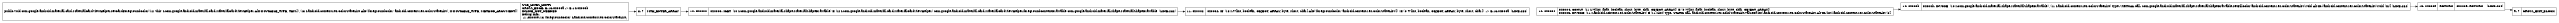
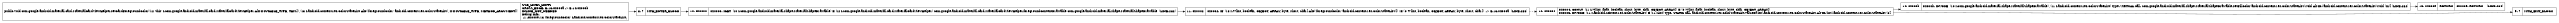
  digraph {
    rankdir=LR
    node [shape=record]
-   n1 [label="{8\:\ ?|MTH_ENTER_ARRAY\l}"]
+   n1 [label="{8\:\ ?|MTH_ENTER_BLOCK\l}"]
    n2 [label="{10\:\ 0x0000|0x0000: IGET  (r0 I:com.google.android.material.shape.MaterialShapeDrawable) = (r2 I:com.google.android.material.card.MaterialCardViewHelper) com.google.android.material.card.MaterialCardViewHelper.foregroundContentDrawable com.google.android.material.shape.MaterialShapeDrawable  (LINE:282)\l}"]
    n3 [label="{11\:\ 0x0002|0x0002: IF  (r3 I:??[int, boolean, OBJECT, ARRAY, byte, short, char] A[D('foregroundColor' android.content.res.ColorStateList)]) != (0 ??[int, boolean, OBJECT, ARRAY, byte, short, char])  \-\> B:13:0x000a  (LINE:283)\l}"]
    n4 [label="{12\:\ 0x0004|0x0004: CONST  (r1 I:??[int, float, boolean, short, byte, char, OBJECT, ARRAY]) = (0 ??[int, float, boolean, short, byte, char, OBJECT, ARRAY]) \l0x0005: INVOKE  (r1 I:android.content.res.ColorStateList) = (r1 I:int) type: STATIC call: android.content.res.ColorStateList.valueOf(int):android.content.res.ColorStateList A[MD:(int):android.content.res.ColorStateList (c)]\l}"]
    n5 [label="{14\:\ 0x000b|0x000b: INVOKE  (r0 I:com.google.android.material.shape.MaterialShapeDrawable), (r1 I:android.content.res.ColorStateList) type: VIRTUAL call: com.google.android.material.shape.MaterialShapeDrawable.setFillColor(android.content.res.ColorStateList):void A[MD:(android.content.res.ColorStateList):void (m)] (LINE:282)\l}"]
    n6 [label="{15\:\ 0x000e|RETURN\l|0x000e: RETURN    (LINE:284)\l}"]
-   n7 [label="{9\:\ ?|CROSS_EXIT_BLOCK\l}"]
+   n7 [label="{9\:\ ?|MTH_EXIT_BLOCK\l}"]
    n8 [label="{public void com.google.android.material.card.MaterialCardViewHelper.setCardForegroundColor((r2 'this' I:com.google.android.material.card.MaterialCardViewHelper A[IMMUTABLE_TYPE, THIS]), (r3 I:android.content.res.ColorStateList A[D('foregroundColor' android.content.res.ColorStateList), IMMUTABLE_TYPE, METHOD_ARGUMENT]))  | USE_LINES_HINTS\lCROSS_EDGE: B:13:0x000a \-\> B:14:0x000b\lINLINE_NOT_NEEDED\lDebug Info:\l  \-1 \-0x000e: r3 'foregroundColor' Landroid\/content\/res\/ColorStateList;\l}"]
    n1 -> n2
    n2 -> n3
+   n3 -> n4 [style=dashed]
    n4 -> n5
    n5 -> n6
-   n6 -> n7
+   n4 -> n7
    n8 -> n1
  }
